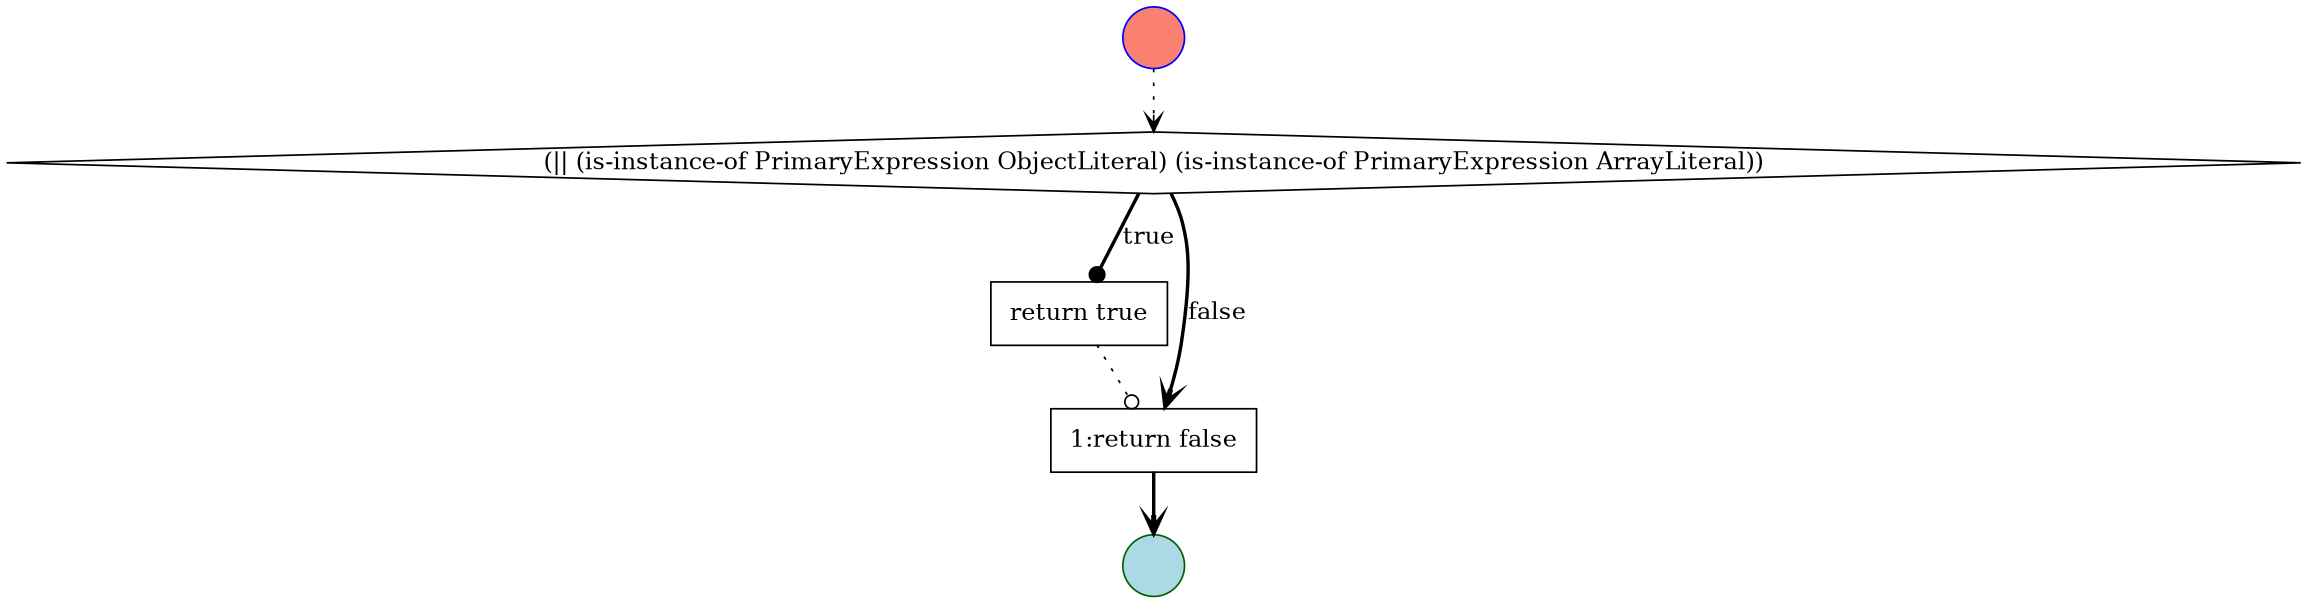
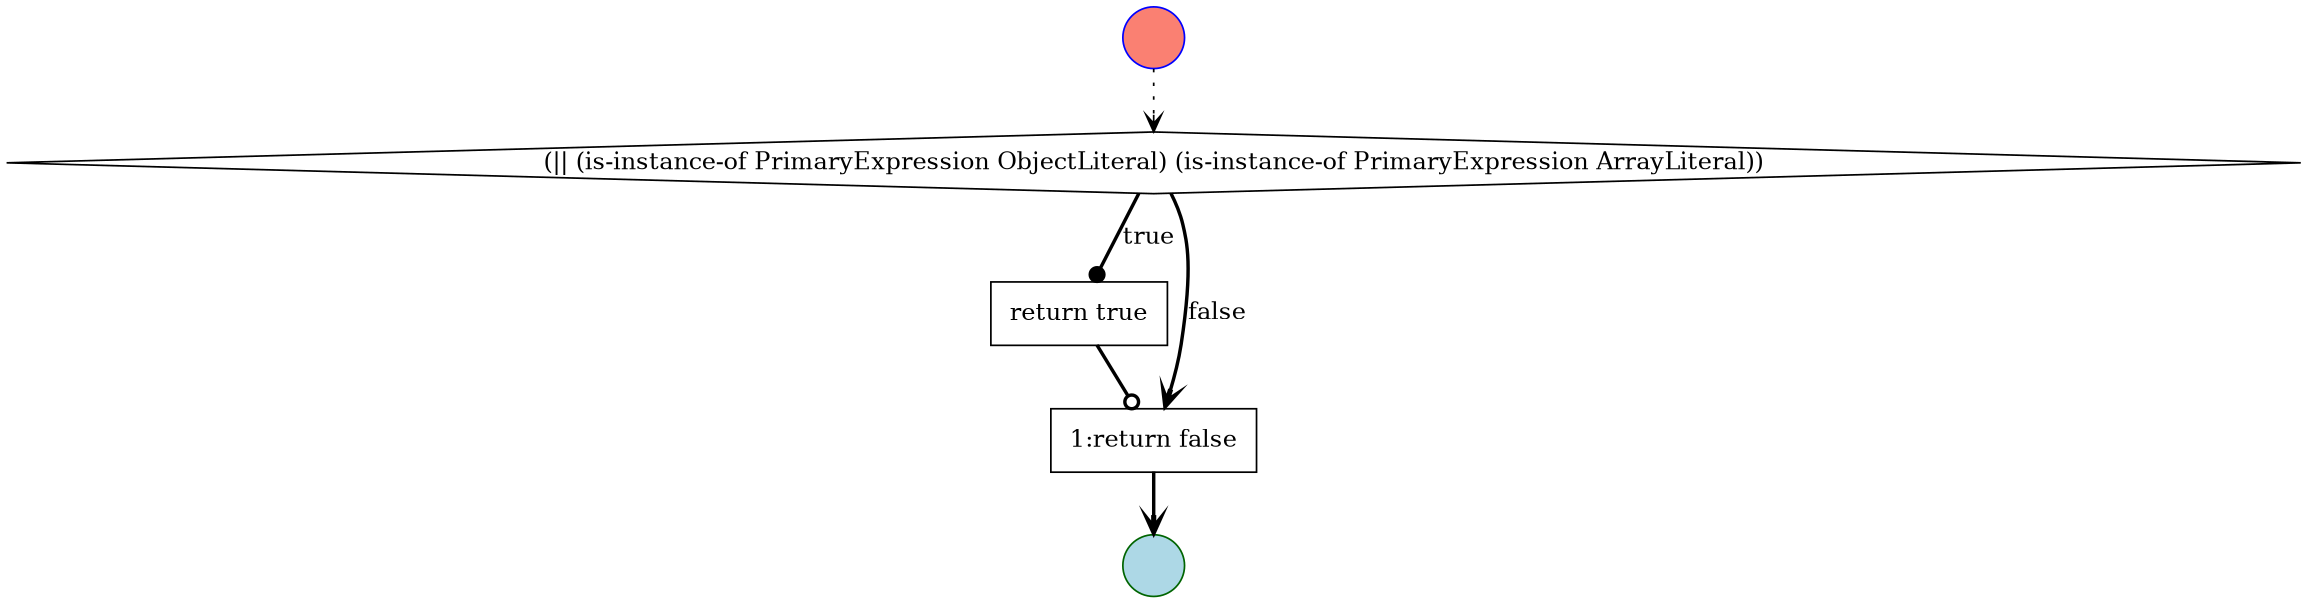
  digraph {
    node [color=black fillcolor=white shape=none style=filled]
    edge [color=black style=bold arrowhead=vee]
    n1 [label=<<font color="black">     <table border="0" cellborder="1" cellspacing="0" cellpadding="10">       <tr><td align="left">return true</td></tr>     </table>   </font>> margin=0]
    n2 [label=<<font color="black">     <table border="0" cellborder="1" cellspacing="0" cellpadding="10">       <tr><td align="left">1:return false</td></tr>     </table>   </font>> margin=0]
    n3 [color=darkgreen fillcolor=lightblue label=" " shape=circle]
    n4 [color=blue fillcolor=salmon label=" " shape=circle]
    n5 [label=<<font color="black">(|| (is-instance-of PrimaryExpression ObjectLiteral) (is-instance-of PrimaryExpression ArrayLiteral))</font>> shape=diamond]
-   n1 -> n2 [style=dotted arrowhead=odot]
+   n1 -> n2 [arrowhead=odot]
    n2 -> n3
    n4 -> n5 [style=dotted]
    n5 -> n1 [label=<<font color="black">true</font>> arrowhead=dot]
    n5 -> n2 [label=<<font color="black">false</font>>]
  }
